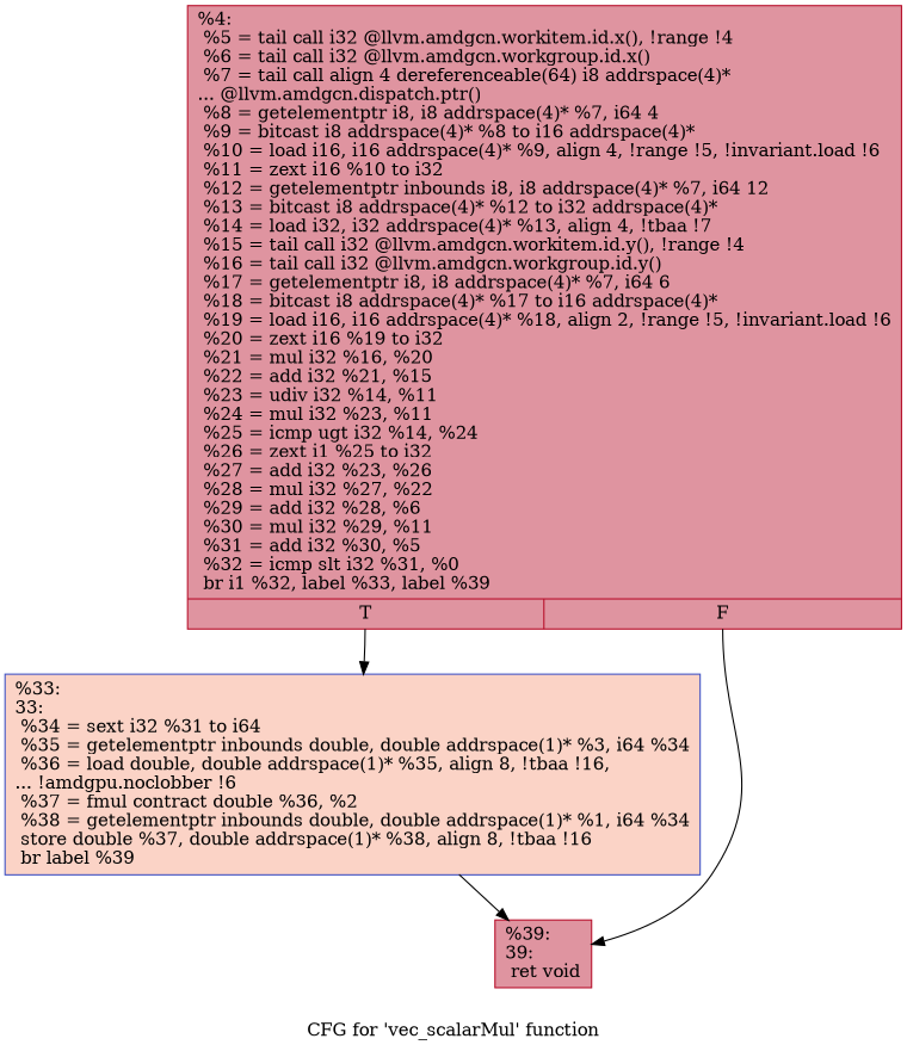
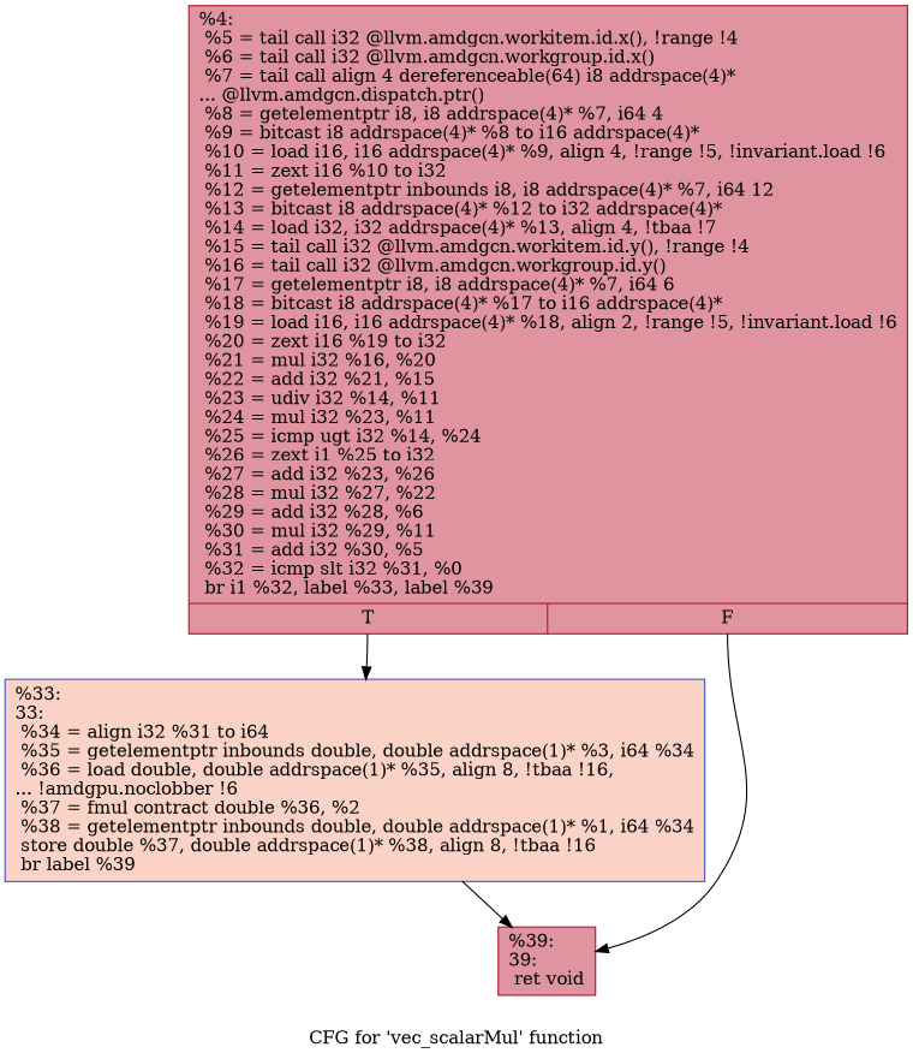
  digraph {
    label="CFG for 'vec_scalarMul' function"
    node [color="#b70d28ff" fillcolor="#b70d2870" shape=record style=filled]
    n1 [label="{%4:\l  %5 = tail call i32 @llvm.amdgcn.workitem.id.x(), !range !4\l  %6 = tail call i32 @llvm.amdgcn.workgroup.id.x()\l  %7 = tail call align 4 dereferenceable(64) i8 addrspace(4)*\l... @llvm.amdgcn.dispatch.ptr()\l  %8 = getelementptr i8, i8 addrspace(4)* %7, i64 4\l  %9 = bitcast i8 addrspace(4)* %8 to i16 addrspace(4)*\l  %10 = load i16, i16 addrspace(4)* %9, align 4, !range !5, !invariant.load !6\l  %11 = zext i16 %10 to i32\l  %12 = getelementptr inbounds i8, i8 addrspace(4)* %7, i64 12\l  %13 = bitcast i8 addrspace(4)* %12 to i32 addrspace(4)*\l  %14 = load i32, i32 addrspace(4)* %13, align 4, !tbaa !7\l  %15 = tail call i32 @llvm.amdgcn.workitem.id.y(), !range !4\l  %16 = tail call i32 @llvm.amdgcn.workgroup.id.y()\l  %17 = getelementptr i8, i8 addrspace(4)* %7, i64 6\l  %18 = bitcast i8 addrspace(4)* %17 to i16 addrspace(4)*\l  %19 = load i16, i16 addrspace(4)* %18, align 2, !range !5, !invariant.load !6\l  %20 = zext i16 %19 to i32\l  %21 = mul i32 %16, %20\l  %22 = add i32 %21, %15\l  %23 = udiv i32 %14, %11\l  %24 = mul i32 %23, %11\l  %25 = icmp ugt i32 %14, %24\l  %26 = zext i1 %25 to i32\l  %27 = add i32 %23, %26\l  %28 = mul i32 %27, %22\l  %29 = add i32 %28, %6\l  %30 = mul i32 %29, %11\l  %31 = add i32 %30, %5\l  %32 = icmp slt i32 %31, %0\l  br i1 %32, label %33, label %39\l|{<s0>T|<s1>F}}"]
-   n2 [color="#3d50c3ff" fillcolor="#f59c7d70" label="{%33:\l33:                                               \l  %34 = sext i32 %31 to i64\l  %35 = getelementptr inbounds double, double addrspace(1)* %3, i64 %34\l  %36 = load double, double addrspace(1)* %35, align 8, !tbaa !16,\l... !amdgpu.noclobber !6\l  %37 = fmul contract double %36, %2\l  %38 = getelementptr inbounds double, double addrspace(1)* %1, i64 %34\l  store double %37, double addrspace(1)* %38, align 8, !tbaa !16\l  br label %39\l}"]
+   n2 [color="#3d50c3ff" fillcolor="#f59c7d70" label="{%33:\l33:                                               \l  %34 = align i32 %31 to i64\l  %35 = getelementptr inbounds double, double addrspace(1)* %3, i64 %34\l  %36 = load double, double addrspace(1)* %35, align 8, !tbaa !16,\l... !amdgpu.noclobber !6\l  %37 = fmul contract double %36, %2\l  %38 = getelementptr inbounds double, double addrspace(1)* %1, i64 %34\l  store double %37, double addrspace(1)* %38, align 8, !tbaa !16\l  br label %39\l}"]
    n3 [label="{%39:\l39:                                               \l  ret void\l}"]
    n1 -> n2 [tailport=s0]
    n1 -> n3 [tailport=s1]
    n2 -> n3
  }
